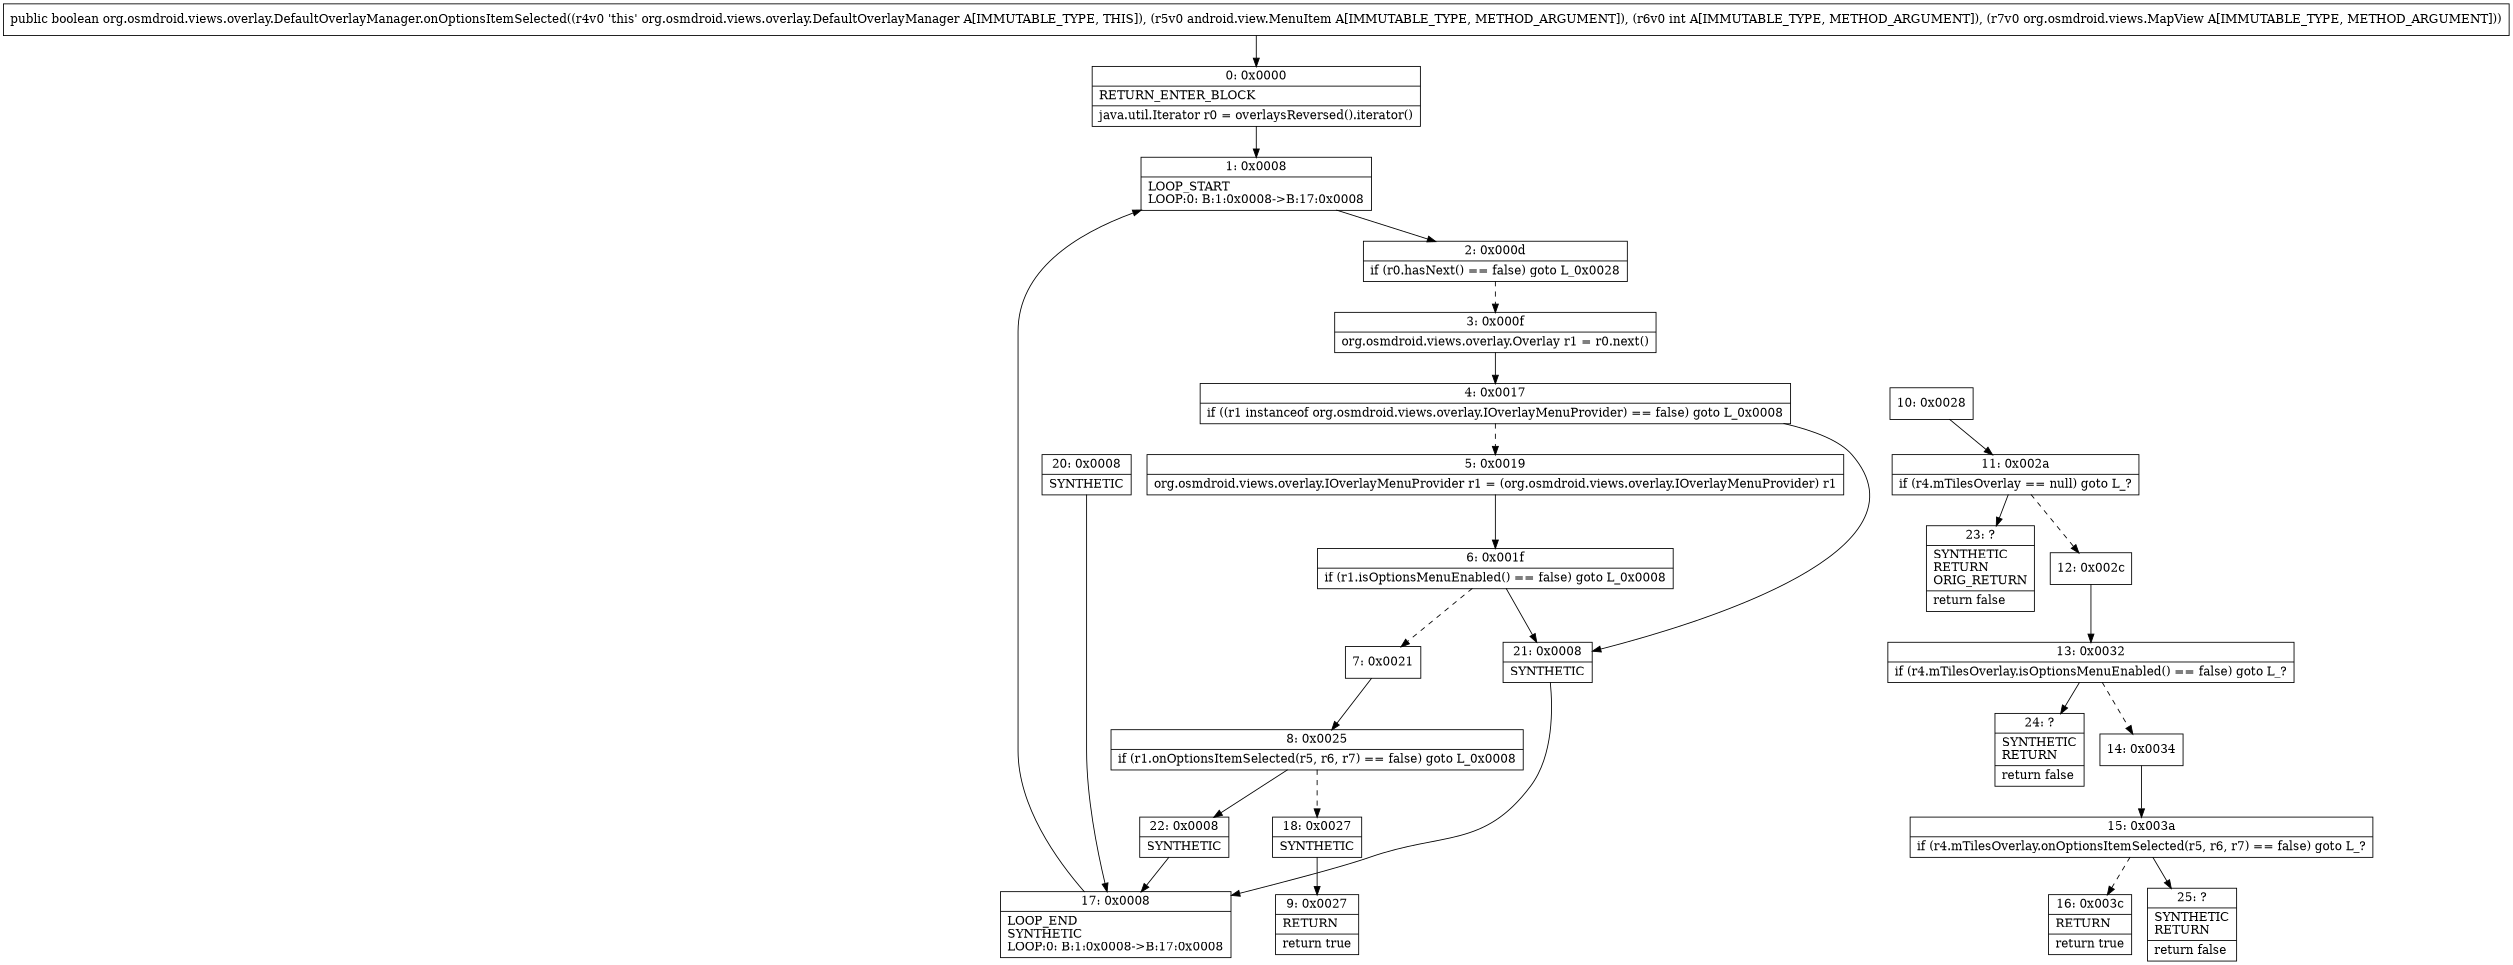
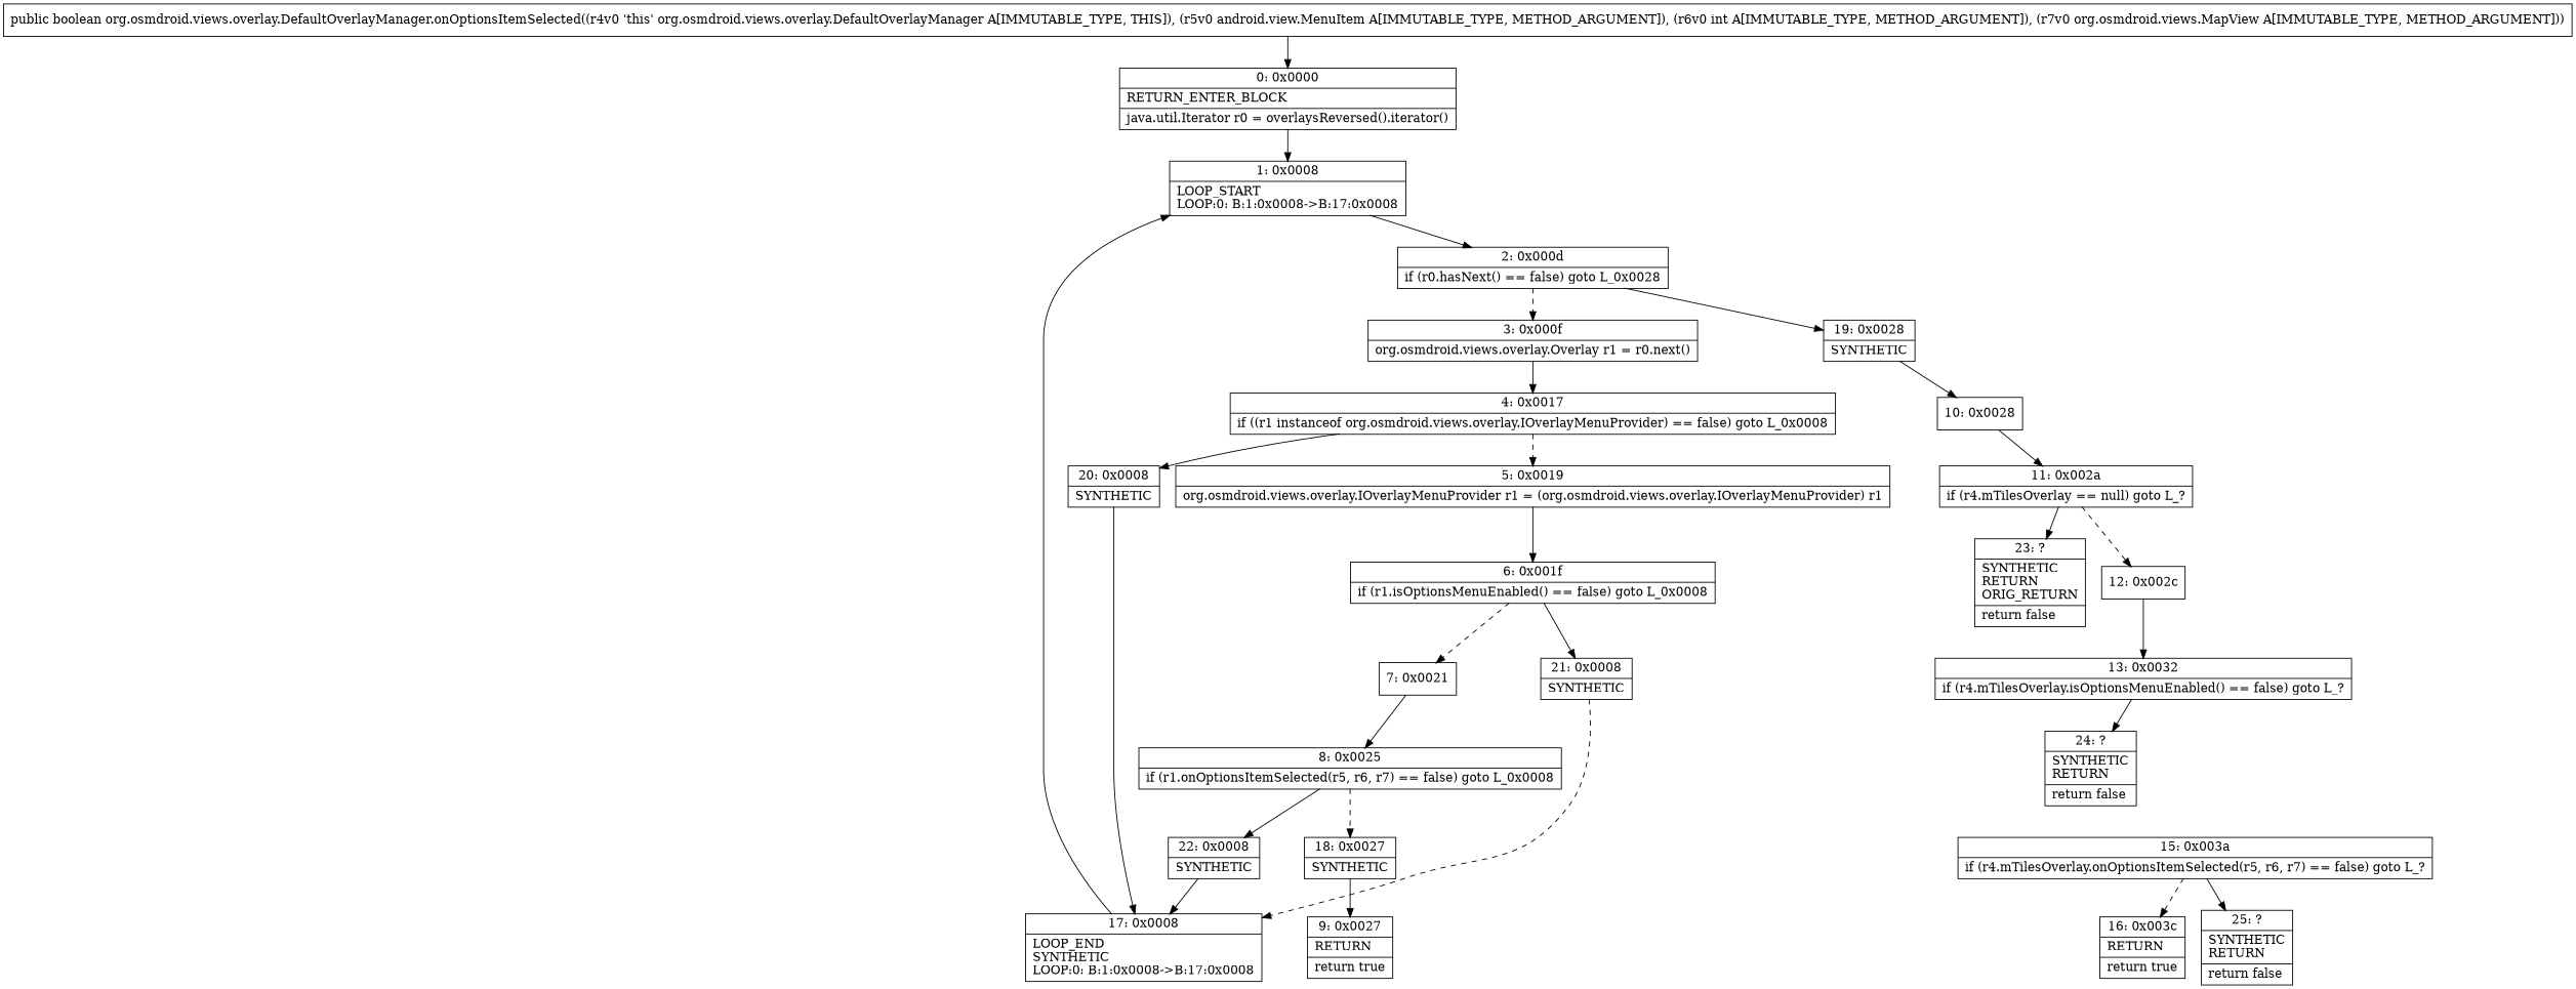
  digraph {
    fontname="DejaVu Serif"
    node [fontname="DejaVu Serif" shape=record]
    edge [fontname="DejaVu Serif"]
    n1 [label="{0\:\ 0x0000|RETURN_ENTER_BLOCK\l|java.util.Iterator r0 = overlaysReversed().iterator()\l}"]
    n2 [label="{1\:\ 0x0008|LOOP_START\lLOOP:0: B:1:0x0008\-\>B:17:0x0008\l}"]
    n3 [label="{2\:\ 0x000d|if (r0.hasNext() == false) goto L_0x0028\l}"]
    n4 [label="{3\:\ 0x000f|org.osmdroid.views.overlay.Overlay r1 = r0.next()\l}"]
+   n5 [label="{19\:\ 0x0028|SYNTHETIC\l}"]
    n6 [label="{4\:\ 0x0017|if ((r1 instanceof org.osmdroid.views.overlay.IOverlayMenuProvider) == false) goto L_0x0008\l}"]
    n7 [label="{10\:\ 0x0028}"]
    n8 [label="{5\:\ 0x0019|org.osmdroid.views.overlay.IOverlayMenuProvider r1 = (org.osmdroid.views.overlay.IOverlayMenuProvider) r1\l}"]
    n9 [label="{20\:\ 0x0008|SYNTHETIC\l}"]
    n10 [label="{6\:\ 0x001f|if (r1.isOptionsMenuEnabled() == false) goto L_0x0008\l}"]
    n11 [label="{17\:\ 0x0008|LOOP_END\lSYNTHETIC\lLOOP:0: B:1:0x0008\-\>B:17:0x0008\l}"]
    n12 [label="{7\:\ 0x0021}"]
    n13 [label="{21\:\ 0x0008|SYNTHETIC\l}"]
    n14 [label="{8\:\ 0x0025|if (r1.onOptionsItemSelected(r5, r6, r7) == false) goto L_0x0008\l}"]
    n15 [label="{18\:\ 0x0027|SYNTHETIC\l}"]
    n16 [label="{22\:\ 0x0008|SYNTHETIC\l}"]
    n17 [label="{9\:\ 0x0027|RETURN\l|return true\l}"]
    n18 [label="{11\:\ 0x002a|if (r4.mTilesOverlay == null) goto L_?\l}"]
    n19 [label="{12\:\ 0x002c}"]
    n20 [label="{23\:\ ?|SYNTHETIC\lRETURN\lORIG_RETURN\l|return false\l}"]
    n21 [label="{13\:\ 0x0032|if (r4.mTilesOverlay.isOptionsMenuEnabled() == false) goto L_?\l}"]
-   n22 [label="{14\:\ 0x0034}"]
    n23 [label="{24\:\ ?|SYNTHETIC\lRETURN\l|return false\l}"]
    n24 [label="{15\:\ 0x003a|if (r4.mTilesOverlay.onOptionsItemSelected(r5, r6, r7) == false) goto L_?\l}"]
    n25 [label="{16\:\ 0x003c|RETURN\l|return true\l}"]
    n26 [label="{25\:\ ?|SYNTHETIC\lRETURN\l|return false\l}"]
    n27 [label="{public boolean org.osmdroid.views.overlay.DefaultOverlayManager.onOptionsItemSelected((r4v0 'this' org.osmdroid.views.overlay.DefaultOverlayManager A[IMMUTABLE_TYPE, THIS]), (r5v0 android.view.MenuItem A[IMMUTABLE_TYPE, METHOD_ARGUMENT]), (r6v0 int A[IMMUTABLE_TYPE, METHOD_ARGUMENT]), (r7v0 org.osmdroid.views.MapView A[IMMUTABLE_TYPE, METHOD_ARGUMENT])) }"]
    n1 -> n2
    n2 -> n3
    n3 -> n4 [style=dashed]
+   n3 -> n5
    n4 -> n6
+   n5 -> n7
    n6 -> n8 [style=dashed]
-   n6 -> n13
+   n6 -> n9
    n7 -> n18
    n8 -> n10
    n9 -> n11
    n10 -> n12 [style=dashed]
    n10 -> n13
    n11 -> n2
    n12 -> n14
-   n13 -> n11
+   n13 -> n11 [style=dashed]
    n14 -> n15 [style=dashed]
    n14 -> n16
    n15 -> n17
    n16 -> n11
    n18 -> n19 [style=dashed]
    n18 -> n20
    n19 -> n21
-   n21 -> n22 [style=dashed]
    n21 -> n23
-   n22 -> n24
    n24 -> n25 [style=dashed]
    n24 -> n26
    n27 -> n1
  }
